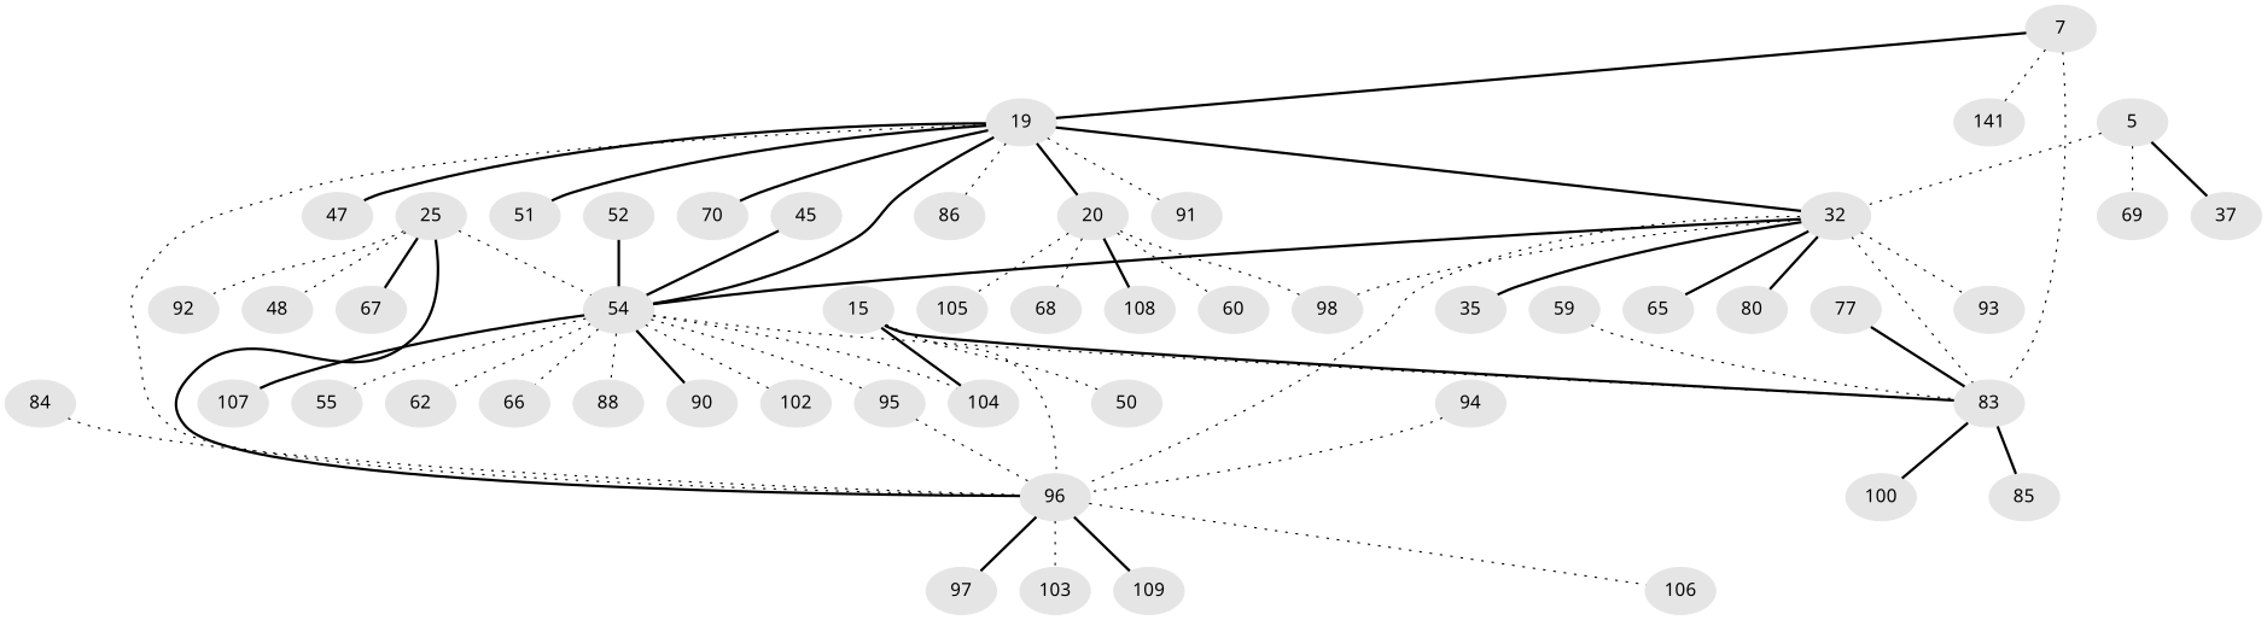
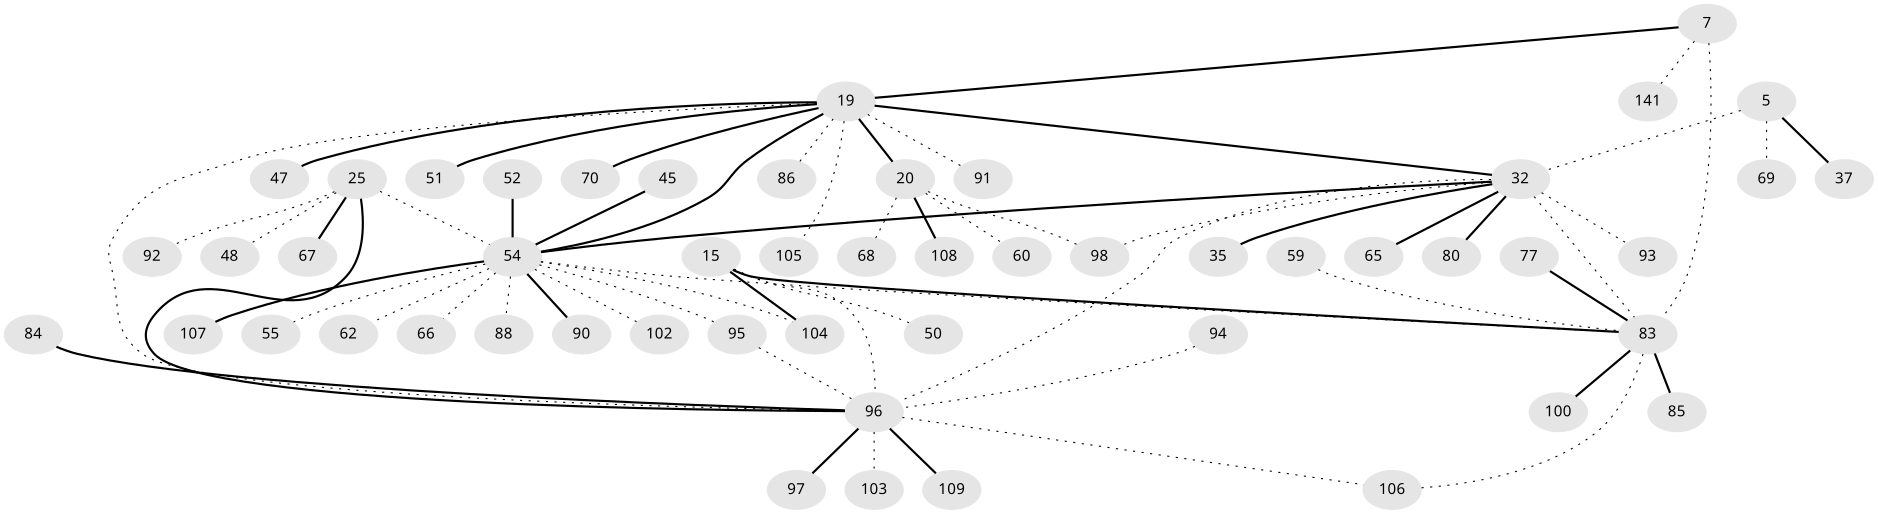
  graph {
    fontname="Noto Sans"
    node [color=gray90 fontname="Noto Sans" style=filled]
    edge [fontname="Noto Sans" style=dotted]
    5 [super="+4"]
    32 [super="+3+31"]
    37
    69 [super="+46"]
    83 [super="+10+9+58"]
    96 [super="+71+74+82"]
    54 [super="+33+44"]
    98 [super="+87"]
    35
    65
    80
    93
    7 [super="+6"]
    19 [super="+18"]
    n15 [label=141]
    20 [super="+17"]
    47
    51
    70
    86
    91
    105
    85
    100
    106 [super="+79"]
    15 [super="+14"]
    50
    104 [super="+99"]
    97
    103
    109
    60
    68
    108
    n35 [label=55]
    62
    66
    88
    90 [super="+39"]
    95 [super="+89"]
    102
    107
    25 [super="+23"]
    48
    67
    92
    45
    52
    59
    77
    84 [super="+72"]
    94
    5 -- 32 [weight=6]
    5 -- 37 [style=bold]
    5 -- 69
    32 -- 83
    32 -- 96
    32 -- 54 [style=bold weight=2]
    32 -- 98
    32 -- 35 [style=bold]
    32 -- 65 [style=bold]
    32 -- 80 [style=bold]
    32 -- 93
    83 -- 85 [style=bold]
    83 -- 100 [style=bold]
+   83 -- 106
    96 -- 106
    96 -- 97 [style=bold]
    96 -- 103
    96 -- 109 [style=bold]
    54 -- 83
    54 -- 104
    54 -- n35
    54 -- 62
    54 -- 66
    54 -- 88
    54 -- 90 [style=bold]
    54 -- 95
    54 -- 102
    54 -- 107 [style=bold]
    7 -- 83 [weight=6]
    7 -- 19 [style=bold]
    7 -- n15
    19 -- 32 [style=bold]
    19 -- 96 [weight=2]
    19 -- 54 [style=bold weight=3]
    19 -- 20 [style=bold weight=6]
    19 -- 47 [style=bold]
    19 -- 51 [style=bold]
    19 -- 70 [style=bold]
    19 -- 86
    19 -- 91
-   20 -- 105
+   19 -- 105
    20 -- 98
    20 -- 60
    20 -- 68
    20 -- 108 [style=bold]
    15 -- 83 [style=bold]
    15 -- 96 [weight=6]
    15 -- 50
    15 -- 104 [style=bold]
    95 -- 96
    25 -- 96 [style=bold]
    25 -- 54 [weight=6]
    25 -- 48
    25 -- 67 [style=bold]
    25 -- 92
    45 -- 54 [style=bold]
    52 -- 54 [style=bold]
    59 -- 83
    77 -- 83 [style=bold]
-   84 -- 96
+   84 -- 96 [style=bold]
    94 -- 96
  }
